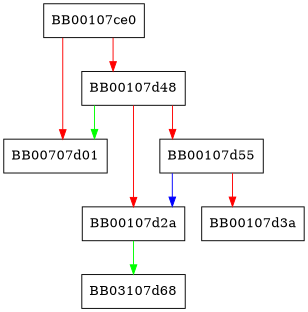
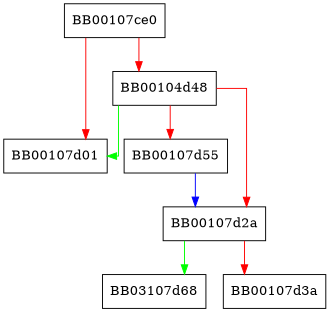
  digraph {
    splines=ortho
    node [shape=box]
    edge [color=red]
    BB00107ce0
-   BB00107d48
-   BB00107d01 [label=BB00707d01]
+   BB00107d48 [label=BB00104d48]
+   BB00107d01
    BB00107d55
    BB00107d2a
    n6 [label=BB03107d68]
    BB00107d3a
    BB00107ce0 -> BB00107d48
    BB00107ce0 -> BB00107d01
    BB00107d48 -> BB00107d01 [color=green]
    BB00107d48 -> BB00107d55
    BB00107d48 -> BB00107d2a
    BB00107d55 -> BB00107d2a [color=blue]
    BB00107d2a -> n6 [color=green]
-   BB00107d55 -> BB00107d3a
+   BB00107d2a -> BB00107d3a
  }
